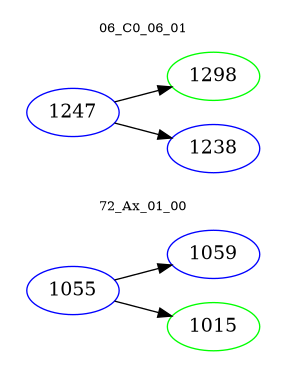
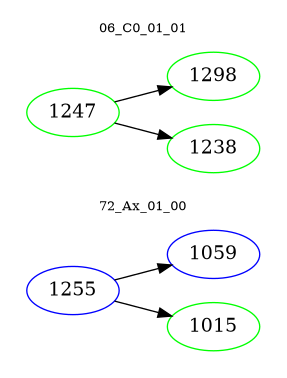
  digraph {
    fontname="DejaVu Serif"
    rankdir=LR
    node [color=blue fontname="DejaVu Serif"]
    edge [color=black fontname="DejaVu Serif"]
-   n1 [label=1055]
+   n1 [label=1255]
    n2 [color=green label=1015]
    n3 [label=1059]
-   n4 [label=1247]
-   n5 [label=1238]
+   n4 [color=green label=1247]
+   n5 [color=green label=1238]
    n6 [color=green label=1298]
    subgraph cluster_1 {
      color=white
      fontsize=10
      label="72_Ax_01_00"
      n1
      n2
      n3
    }
    subgraph cluster_2 {
      color=white
      fontsize=10
-     label="06_C0_06_01"
+     label="06_C0_01_01"
      n4
      n5
      n6
    }
    n1 -> n2
    n1 -> n3
    n4 -> n5
    n4 -> n6
  }
